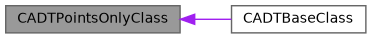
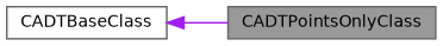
  digraph {
    rankdir=LR
    node [color=gray40 fontname=Helvetica fontsize=10 shape=box style=filled]
    n1 [fillcolor=grey60 fontcolor=black height=0.2 label=CADTPointsOnlyClass width=0.4]
    n2 [fillcolor=white height=0.2 label=CADTBaseClass width=0.4]
-   n1 -> n2 [color=purple dir=back fontname=Helvetica fontsize=10 labelfontname=Helvetica labelfontsize=10 style=solid]
+   n2 -> n1 [color=purple dir=back fontname=Helvetica fontsize=10 labelfontname=Helvetica labelfontsize=10 style=solid]
  }
